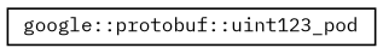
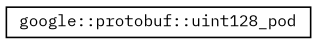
  digraph {
    rankdir=LR
    fontname="IBM Plex Mono"
-   n1 [color=black fillcolor=white fontname="IBM Plex Mono" fontsize=10 height=0.2 label="google::protobuf::uint123_pod" shape=record style=filled width=0.4]
+   n1 [color=black fillcolor=white fontname="IBM Plex Mono" fontsize=10 height=0.2 label="google::protobuf::uint128_pod" shape=record style=filled width=0.4]
  }
